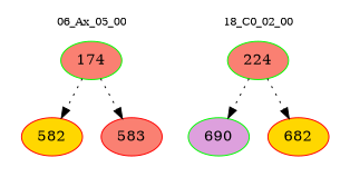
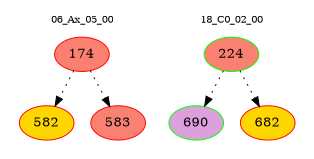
  digraph {
    node [color=green fillcolor=salmon style=filled]
    edge [color=black style=dotted]
-   n1 [label=174]
+   n1 [color=red label=174]
    n2 [color=red fillcolor=gold label=582]
    n3 [color=red label=583]
    n4 [label=224]
    n5 [fillcolor=plum label=690]
    n6 [color=red fillcolor=gold label=682]
    subgraph cluster_1 {
      color=white
      fontsize=10
      label="06_Ax_05_00"
      n1
      n2
      n3
    }
    subgraph cluster_2 {
      color=white
      fontsize=10
      label="18_C0_02_00"
      n4
      n5
      n6
    }
    n1 -> n2
    n1 -> n3
    n4 -> n5
    n4 -> n6
  }
